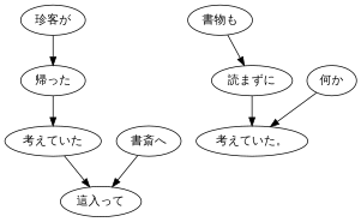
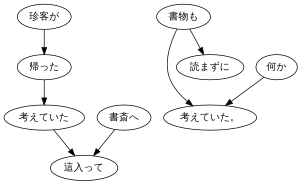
  digraph {
    n1 [label="珍客が"]
    n2 [label="帰った"]
    n3 [label="考えていた"]
    n4 [label="這入って"]
    n5 [label="書斎へ"]
    n6 [label="考えていた。"]
    n7 [label="書物も"]
    n8 [label="読まずに"]
    n9 [label="何か"]
    n1 -> n2
    n2 -> n3
    n3 -> n4
    n5 -> n4
    n7 -> n8
-   n8 -> n6
+   n7 -> n6
    n9 -> n6
  }
